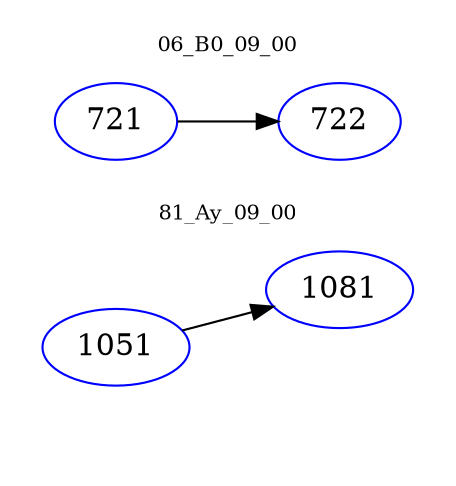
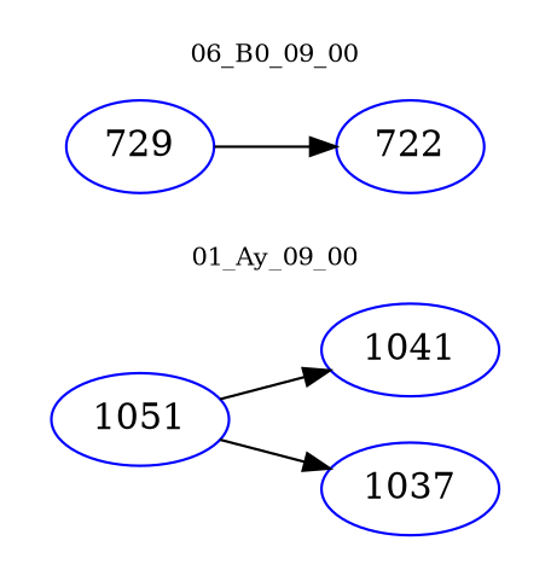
  digraph {
    rankdir=LR
    node [color=blue]
    edge [color=black]
    n1 [label=1051]
-   n3 [label=1081]
-   n4 [label=721]
+   n2 [label=1037]
+   n3 [label=1041]
+   n4 [label=729]
    n5 [label=722]
    subgraph cluster_1 {
      color=white
      fontsize=10
-     label="81_Ay_09_00"
+     label="01_Ay_09_00"
      n1
+     n2
      n3
    }
    subgraph cluster_2 {
      color=white
      fontsize=10
      label="06_B0_09_00"
      n4
      n5
    }
+   n1 -> n2
    n1 -> n3
    n4 -> n5
  }
